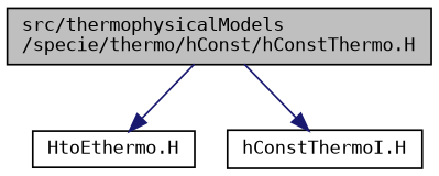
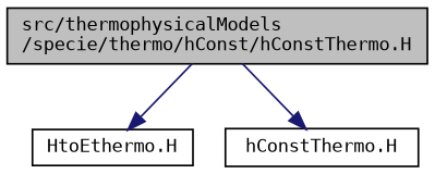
  digraph {
    fontname="DejaVu Sans Mono"
    node [color=black fontname="DejaVu Sans Mono" fontsize=10 shape=record]
    edge [color=midnightblue fontname="DejaVu Sans Mono" fontsize=10 labelfontname=Helvetica labelfontsize=10 style=solid]
    n1 [fillcolor=grey75 fontcolor=black height=0.2 label="src/thermophysicalModels\l/specie/thermo/hConst/hConstThermo.H" style=filled width=0.4]
    n2 [height=0.2 label="HtoEthermo.H" width=0.4]
-   n3 [height=0.2 label="hConstThermoI.H" width=0.4]
+   n3 [height=0.2 label="hConstThermo.H" width=0.4]
    n1 -> n2
    n1 -> n3
  }
